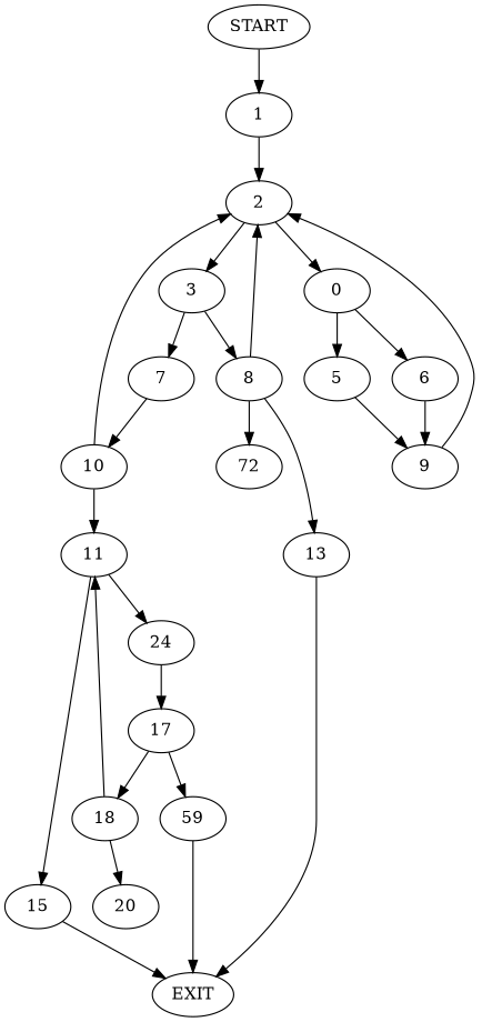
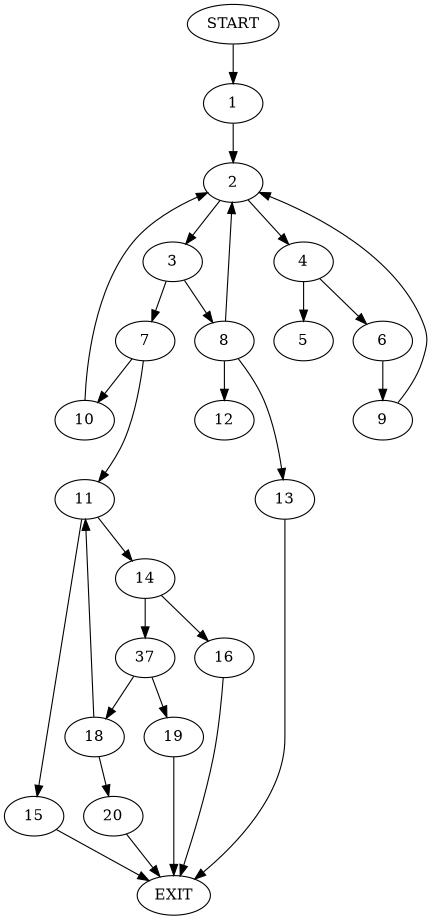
  digraph {
    n1 [label=START]
    1
    2
    n4 [label=EXIT]
    3
-   4 [label=0]
+   4
    7
    8
    5
    6
    10
    11
-   12 [label=72]
+   12
    13
    9
-   14 [label=24]
+   14
    15
-   17
+   16
+   17 [label=37]
    18
-   19 [label=59]
+   19
    20
    n1 -> 1
    1 -> 2
    2 -> 3
    2 -> 4
    3 -> 7
    3 -> 8
    4 -> 5
    4 -> 6
    7 -> 10
-   10 -> 11
+   7 -> 11
    8 -> 2
    8 -> 12
    8 -> 13
-   5 -> 9
    6 -> 9
    10 -> 2
    11 -> 14
    11 -> 15
    13 -> n4
    9 -> 2
+   14 -> 16
    14 -> 17
    15 -> n4
+   16 -> n4
    17 -> 18
    17 -> 19
    18 -> 11
    18 -> 20
    19 -> n4
+   20 -> n4
  }
